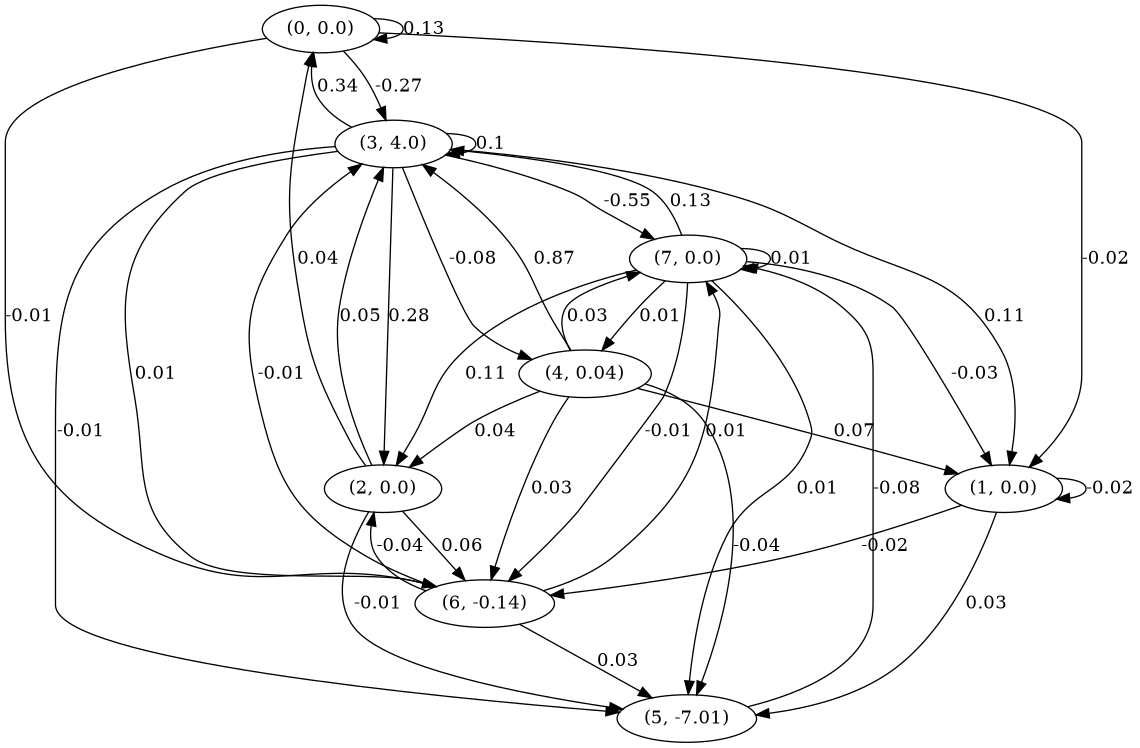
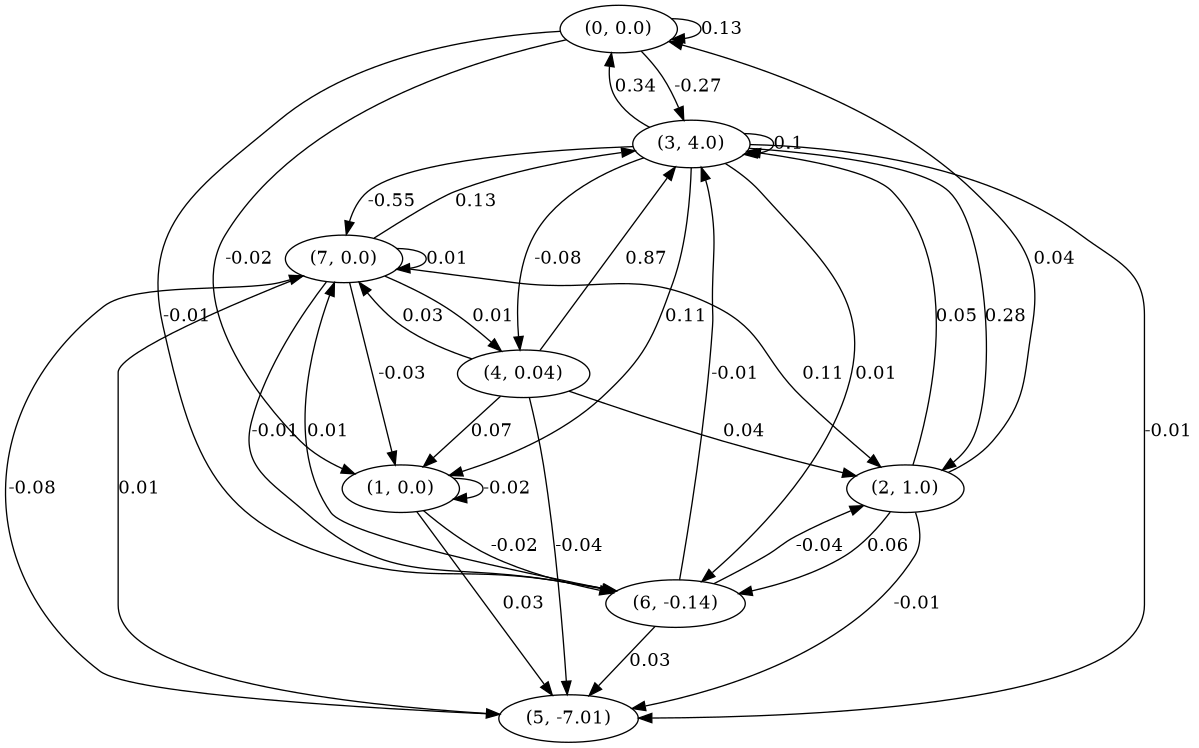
  digraph {
    n1 [label="(0, 0.0)"]
    n2 [label="(3, 4.0)"]
    n3 [label="(6, -0.14)"]
    n4 [label="(1, 0.0)"]
    n5 [label="(5, -7.01)"]
-   n6 [label="(2, 0.0)"]
+   n6 [label="(2, 1.0)"]
    n7 [label="(4, 0.04)"]
    n8 [label="(7, 0.0)"]
    n1 -> n1 [label=0.13]
    n1 -> n2 [label=-0.27]
    n1 -> n3 [label=-0.01]
    n1 -> n4 [label=-0.02]
    n2 -> n1 [label=0.34]
    n2 -> n2 [label=0.1]
    n2 -> n3 [label=0.01]
    n2 -> n4 [label=0.11]
    n2 -> n5 [label=-0.01]
    n2 -> n6 [label=0.28]
    n2 -> n7 [label=-0.08]
    n2 -> n8 [label=-0.55]
    n3 -> n2 [label=-0.01]
    n3 -> n5 [label=0.03]
    n3 -> n6 [label=-0.04]
    n3 -> n8 [label=0.01]
    n4 -> n3 [label=-0.02]
    n4 -> n4 [label=-0.02]
    n4 -> n5 [label=0.03]
    n5 -> n8 [label=-0.08]
    n6 -> n1 [label=0.04]
    n6 -> n2 [label=0.05]
    n6 -> n3 [label=0.06]
    n6 -> n5 [label=-0.01]
    n7 -> n2 [label=0.87]
-   n7 -> n3 [label=0.03]
    n7 -> n4 [label=0.07]
    n7 -> n5 [label=-0.04]
    n7 -> n6 [label=0.04]
    n7 -> n8 [label=0.03]
    n8 -> n2 [label=0.13]
    n8 -> n3 [label=-0.01]
    n8 -> n4 [label=-0.03]
    n8 -> n5 [label=0.01]
    n8 -> n6 [label=0.11]
    n8 -> n7 [label=0.01]
    n8 -> n8 [label=0.01]
  }
